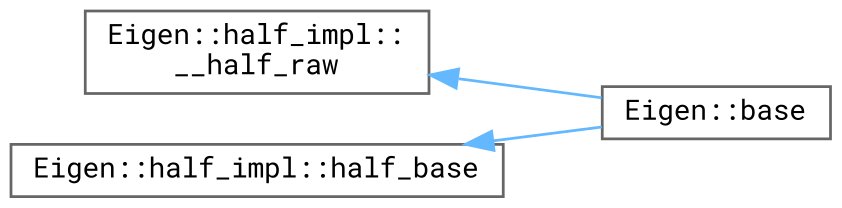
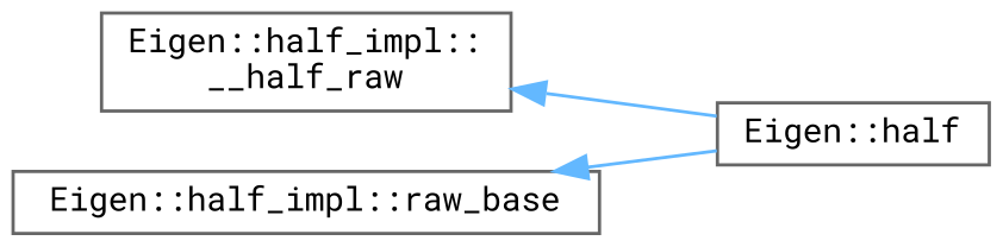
  digraph {
    fontname="Roboto Mono"
    rankdir=LR
    node [color=grey40 fillcolor=white fontname="Roboto Mono" fontsize=10 shape=box style=filled]
    edge [color=steelblue1 dir=back fontname="Roboto Mono" fontsize=10 labelfontname=Helvetica labelfontsize=10 style=solid]
    n1 [height=0.2 label="Eigen::half_impl::\l__half_raw" width=0.4]
-   n2 [height=0.2 label="Eigen::base" width=0.4]
-   n3 [height=0.2 label="Eigen::half_impl::half_base" width=0.4]
+   n2 [height=0.2 label="Eigen::half" width=0.4]
+   n3 [height=0.2 label="Eigen::half_impl::raw_base" width=0.4]
    n1 -> n2
    n3 -> n2
  }
